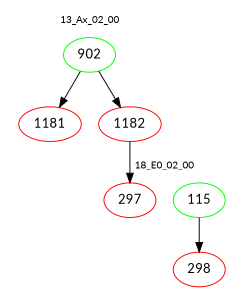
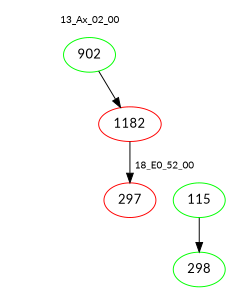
  digraph {
    fontname=Lato
    node [color=red fontname=Lato]
    edge [color=black fontname=Lato]
    n1 [color=green label=902]
-   n2 [label=1181]
    n3 [label=1182]
    n4 [color=green label=115]
    n5 [label=297]
-   n6 [label=298]
+   n6 [color=green label=298]
    subgraph cluster_1 {
      color=white
      fontsize=10
      label="13_Ax_02_00"
      n1
-     n2
      n3
    }
    subgraph cluster_2 {
      color=white
      fontsize=10
-     label="18_E0_02_00"
+     label="18_E0_52_00"
      n4
      n5
      n6
    }
-   n1 -> n2
    n1 -> n3
    n3 -> n5
    n4 -> n6
  }
